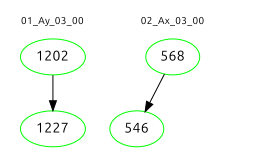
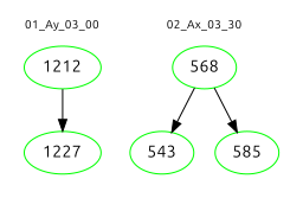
  digraph {
    fontname=Ubuntu
    node [color=green fontname=Ubuntu]
    edge [color=black fontname=Ubuntu]
-   n1 [label=1202]
+   n1 [label=1212]
    n2 [label=1227]
    n3 [label=568]
-   n4 [label=546]
+   n4 [label=543]
+   n5 [label=585]
    subgraph cluster_1 {
      color=white
      fontsize=10
      label="01_Ay_03_00"
      n1
      n2
    }
    subgraph cluster_2 {
      color=white
      fontsize=10
-     label="02_Ax_03_00"
+     label="02_Ax_03_30"
      n3
      n4
+     n5
    }
    n1 -> n2
    n3 -> n4
+   n3 -> n5
  }
